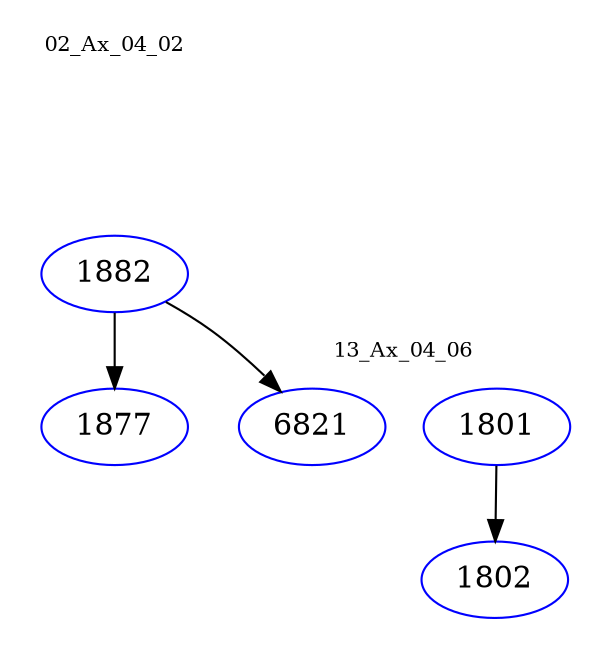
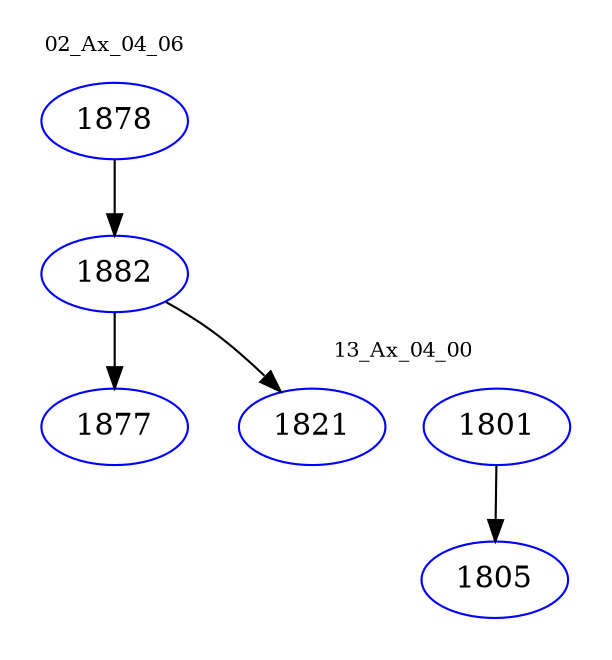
  digraph {
    fontname="DejaVu Serif"
    node [color=blue fontname="DejaVu Serif"]
    edge [color=black fontname="DejaVu Serif"]
+   n1 [label=1878]
    n2 [label=1877]
    n3 [label=1882]
    n4 [label=1801]
-   n5 [label=1802]
-   n6 [label=6821]
+   n5 [label=1805]
+   n6 [label=1821]
    subgraph cluster_1 {
      color=white
      fontsize=10
-     label="02_Ax_04_02"
+     label="02_Ax_04_06"
+     n1
      n2
      n3
    }
    subgraph cluster_2 {
      color=white
      fontsize=10
-     label="13_Ax_04_06"
+     label="13_Ax_04_00"
      n4
      n5
      n6
    }
+   n1 -> n3
    n3 -> n2
    n3 -> n6
    n4 -> n5
  }
